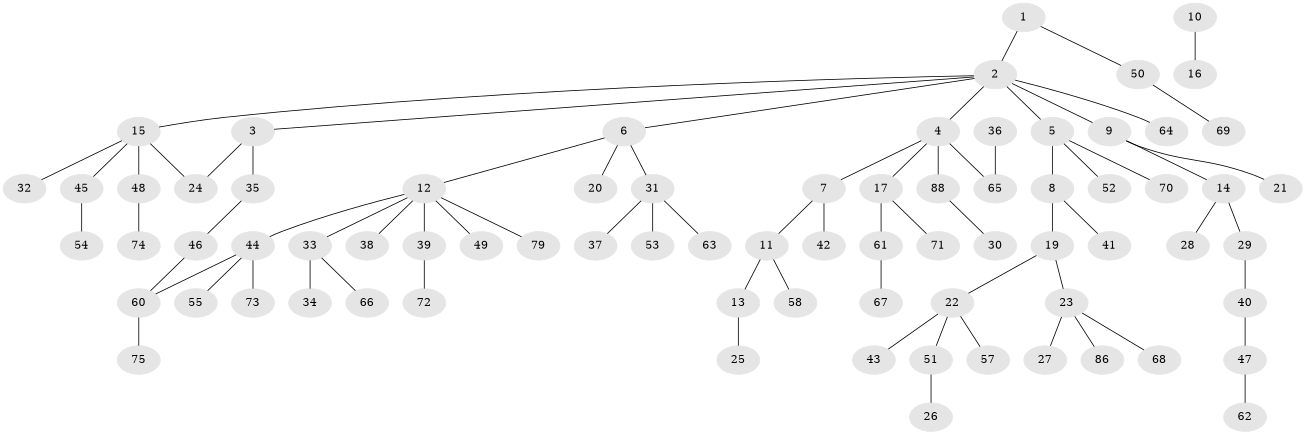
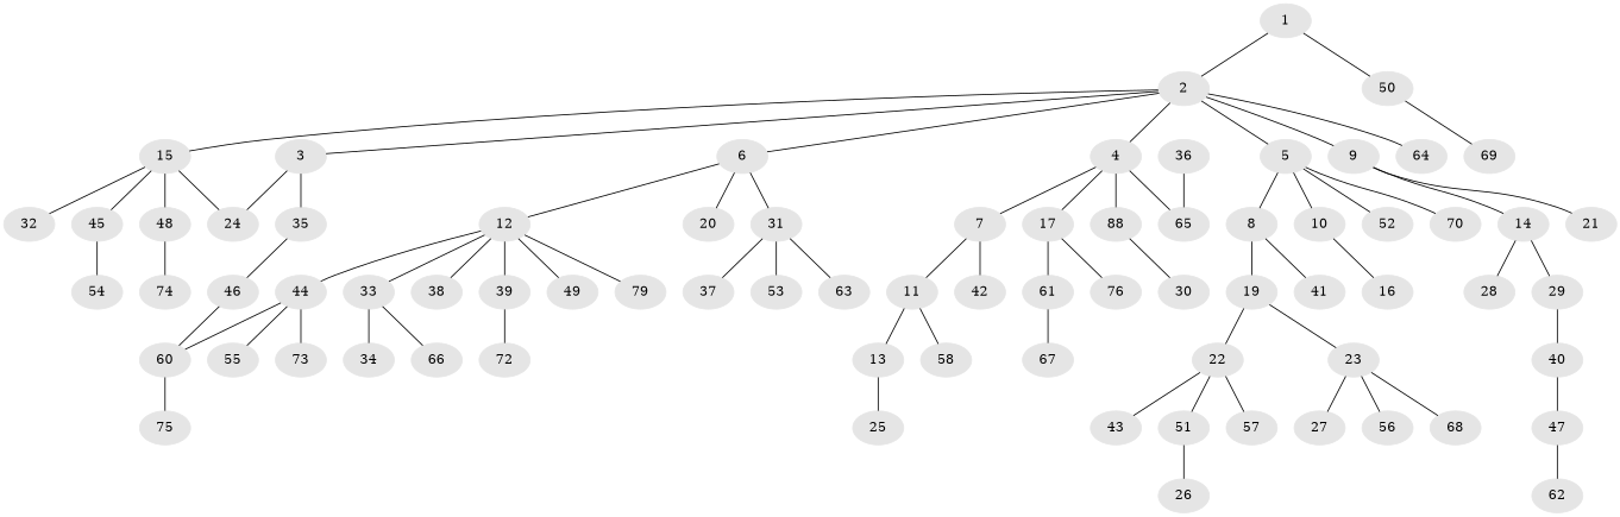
  graph {
    node [color=gray90 style=filled]
    1
    2
    50
    3
    4
    5
    6
    9
    15
    64
    69
    24
    35
    7
    17
    n16 [label=88]
    65
    8
    10
    52
    70
    12
    20
    31
    14
    21
    32
    45
    48
    46
    11
    42
    61
-   71
+   71 [label=76]
    30
    36
    19
    41
    16
    33
    38
    39
    44
    49
    n45 [label=79]
    37
    53
    63
    13
    58
    22
    23
    28
    29
    25
    34
    66
    72
    55
    60
    73
    40
    54
    74
    67
    43
    51
    57
    27
-   56 [label=86]
+   56
    68
    26
    47
    62
    75
    1 -- 2
    1 -- 50
    2 -- 3
    2 -- 4
    2 -- 5
    2 -- 6
    2 -- 9
    2 -- 15
    2 -- 64
    50 -- 69
    3 -- 24
    3 -- 35
    4 -- 7
    4 -- 17
    4 -- n16
    4 -- 65
    5 -- 8
+   5 -- 10
    5 -- 52
    5 -- 70
    6 -- 12
    6 -- 20
    6 -- 31
    9 -- 14
    9 -- 21
    15 -- 24
    15 -- 32
    15 -- 45
    15 -- 48
    35 -- 46
    7 -- 11
    7 -- 42
    17 -- 61
    17 -- 71
    n16 -- 30
    8 -- 19
    8 -- 41
    10 -- 16
    12 -- 33
    12 -- 38
    12 -- 39
    12 -- 44
    12 -- 49
    12 -- n45
    31 -- 37
    31 -- 53
    31 -- 63
    14 -- 28
    14 -- 29
    45 -- 54
    48 -- 74
    46 -- 60
    11 -- 13
    11 -- 58
    61 -- 67
    36 -- 65
    19 -- 22
    19 -- 23
    33 -- 34
    33 -- 66
    39 -- 72
    44 -- 55
    44 -- 60
    44 -- 73
    13 -- 25
    22 -- 43
    22 -- 51
    22 -- 57
    23 -- 27
    23 -- 56
    23 -- 68
    29 -- 40
    60 -- 75
    40 -- 47
    51 -- 26
    47 -- 62
  }
